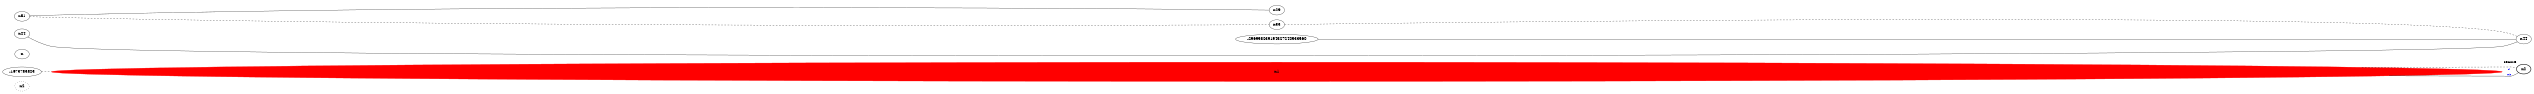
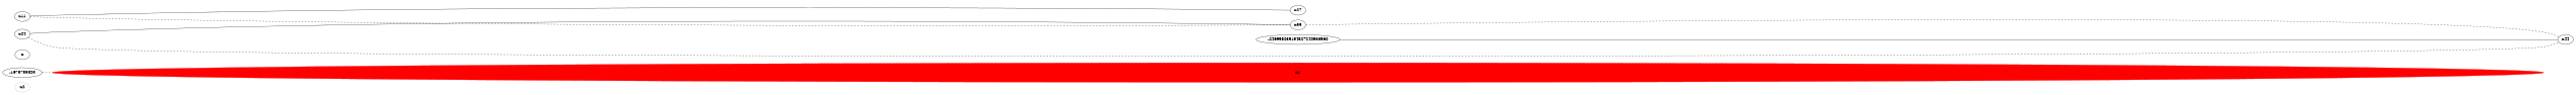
  graph {
    fontcolor=blue
    fontname="DejaVu Serif"
    rankdir=LR
    node [fontname="DejaVu Serif"]
    edge [fontname="DejaVu Serif"]
    n0 [fillcolor="#123456" label=n2 style=dotted]
    n1 [color=red height=1 style=filled width=127]
-   n2 [style=bold xlabel=secure]
    n
    -1673783823
-   n11 [label=n51]
-   n29
+   n11
+   n29 [label=n27]
    n33
    n44
-   -246998239194327240533560 [label=-296998239194327240533560]
+   -246998239194327240533560
    n22 [label=n24]
-   n1 -- n2 [style=dashed]
-   n1 -- n2 [fontcolor=blue fontsize=9 label="d\n\l\G"]
    -1673783823 -- n1 [style=dashed]
    n11 -- n29
    n11 -- n33 [style=dashed]
    n33 -- n44 [style=dashed]
    -246998239194327240533560 -- n44
-   n22 -- n44
+   n22 -- n33
+   n22 -- n44 [style=dashed]
  }
